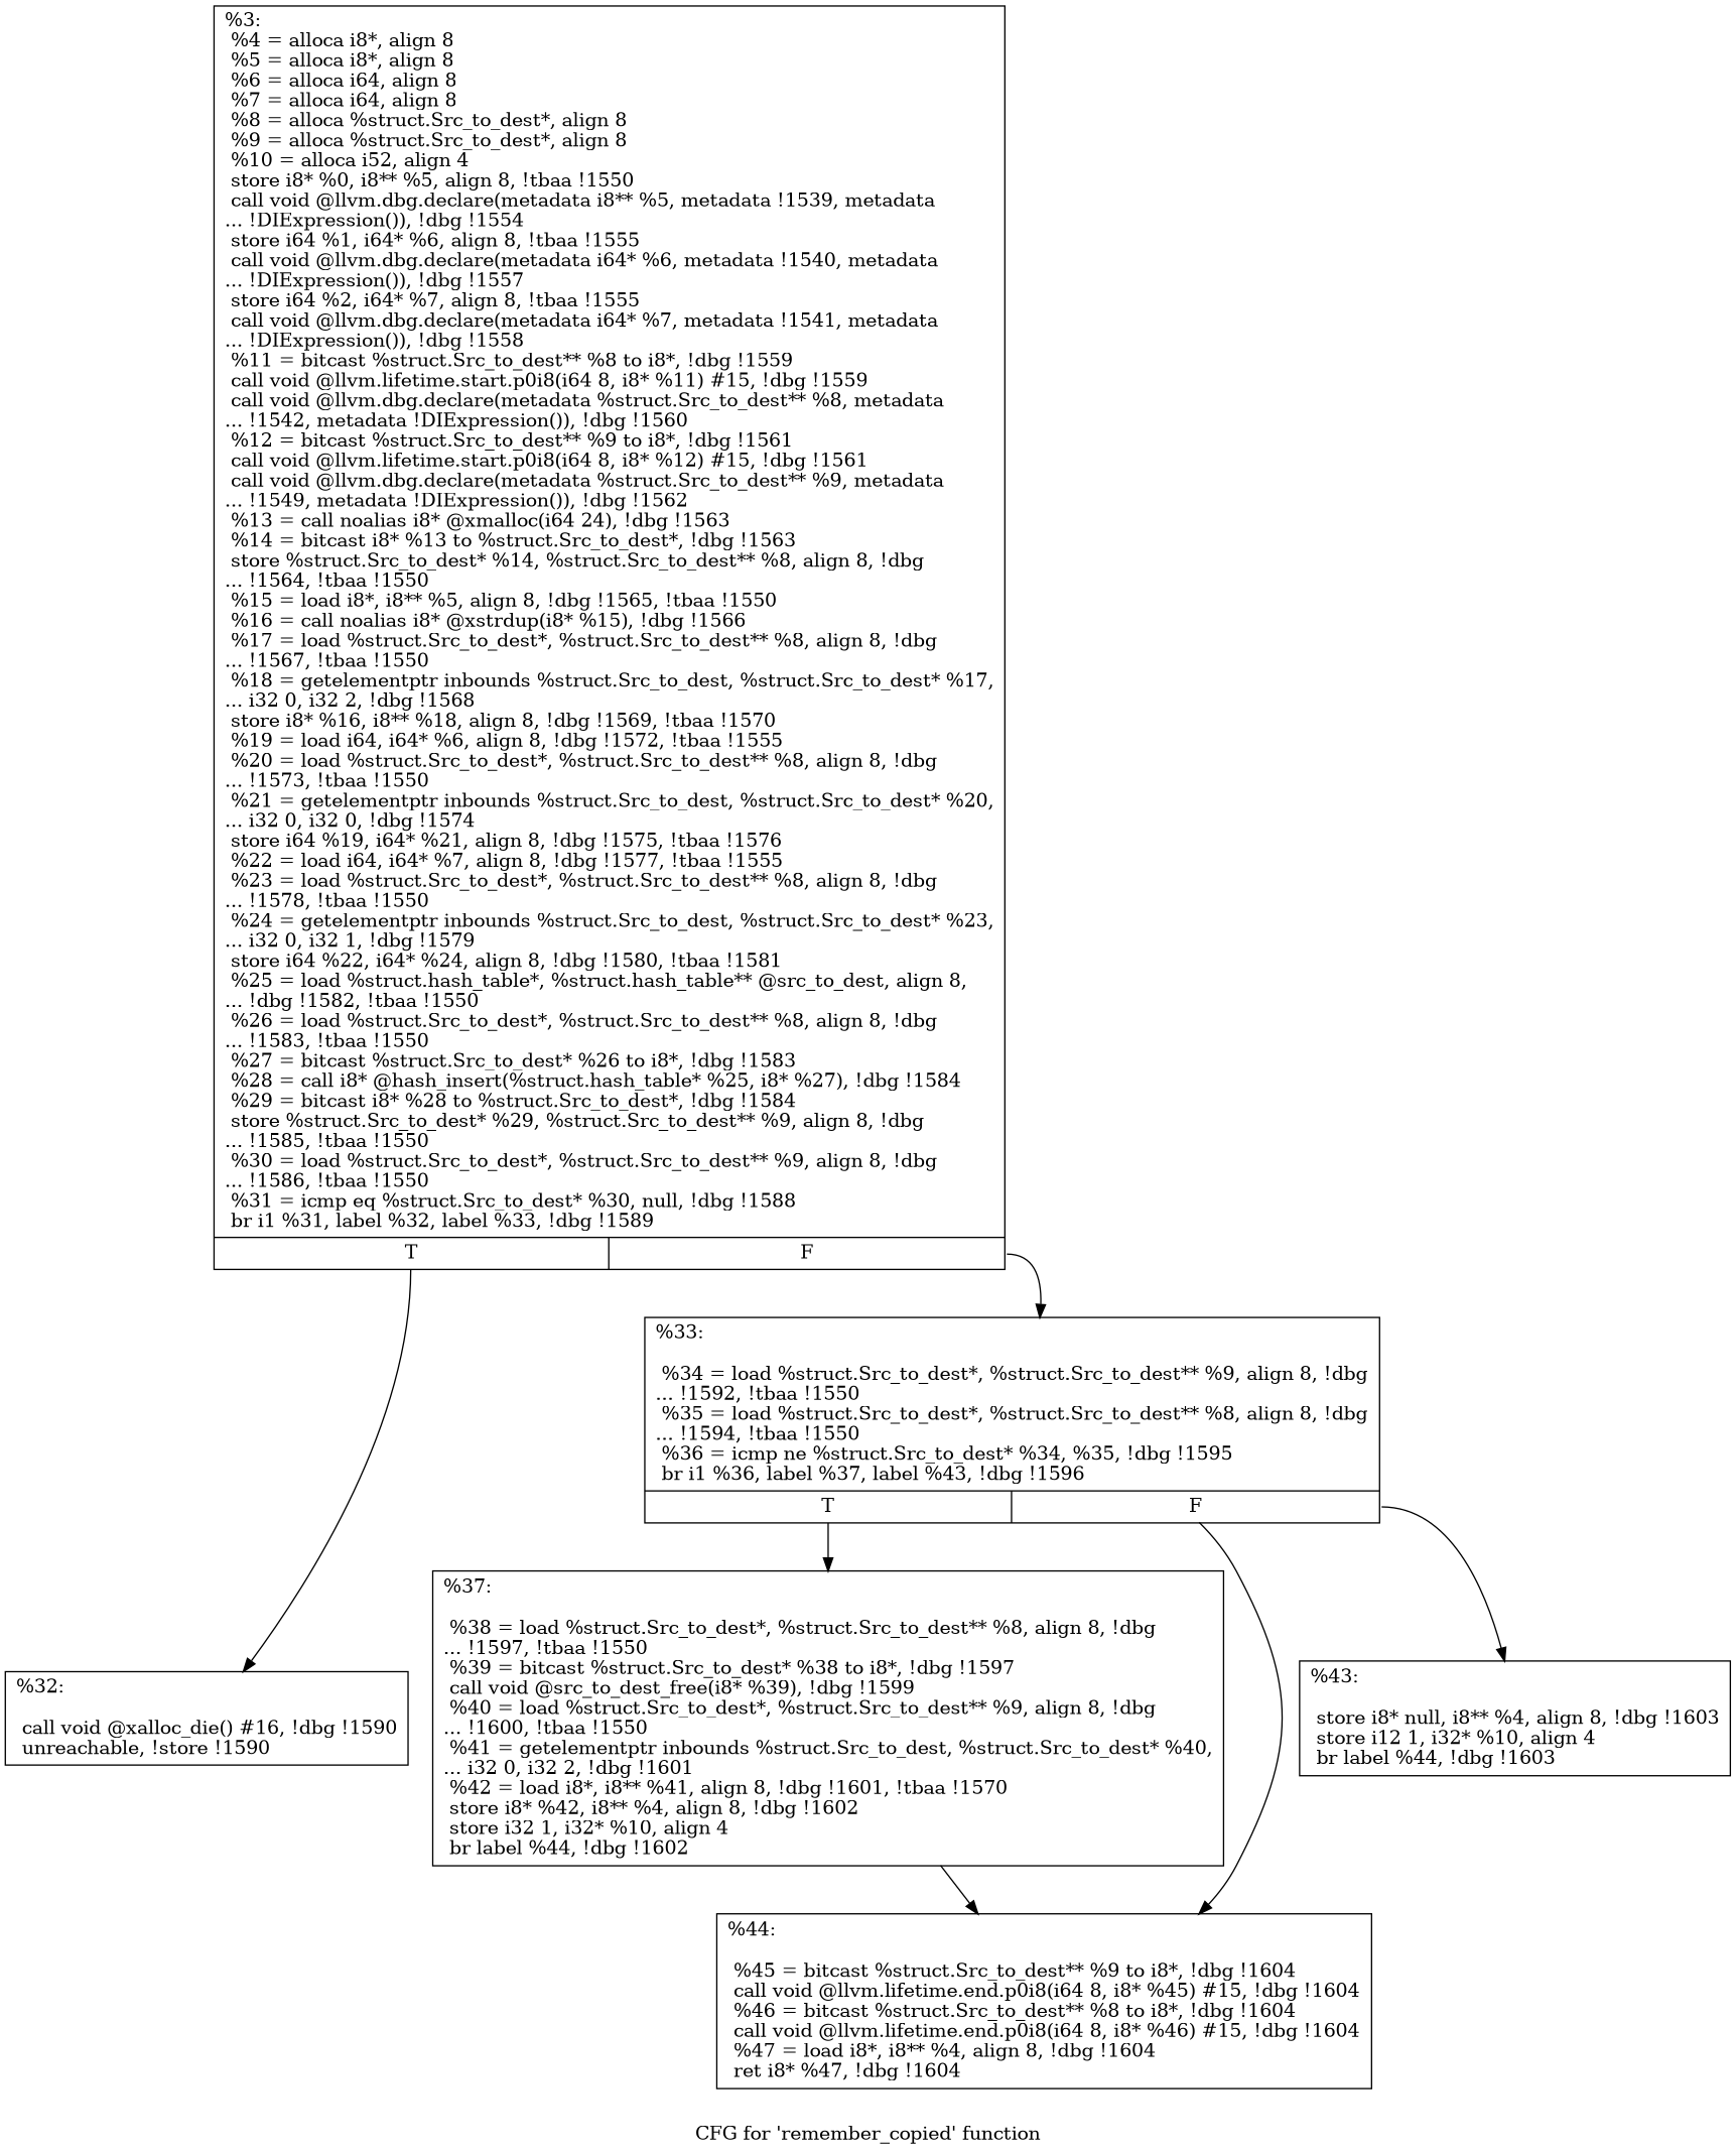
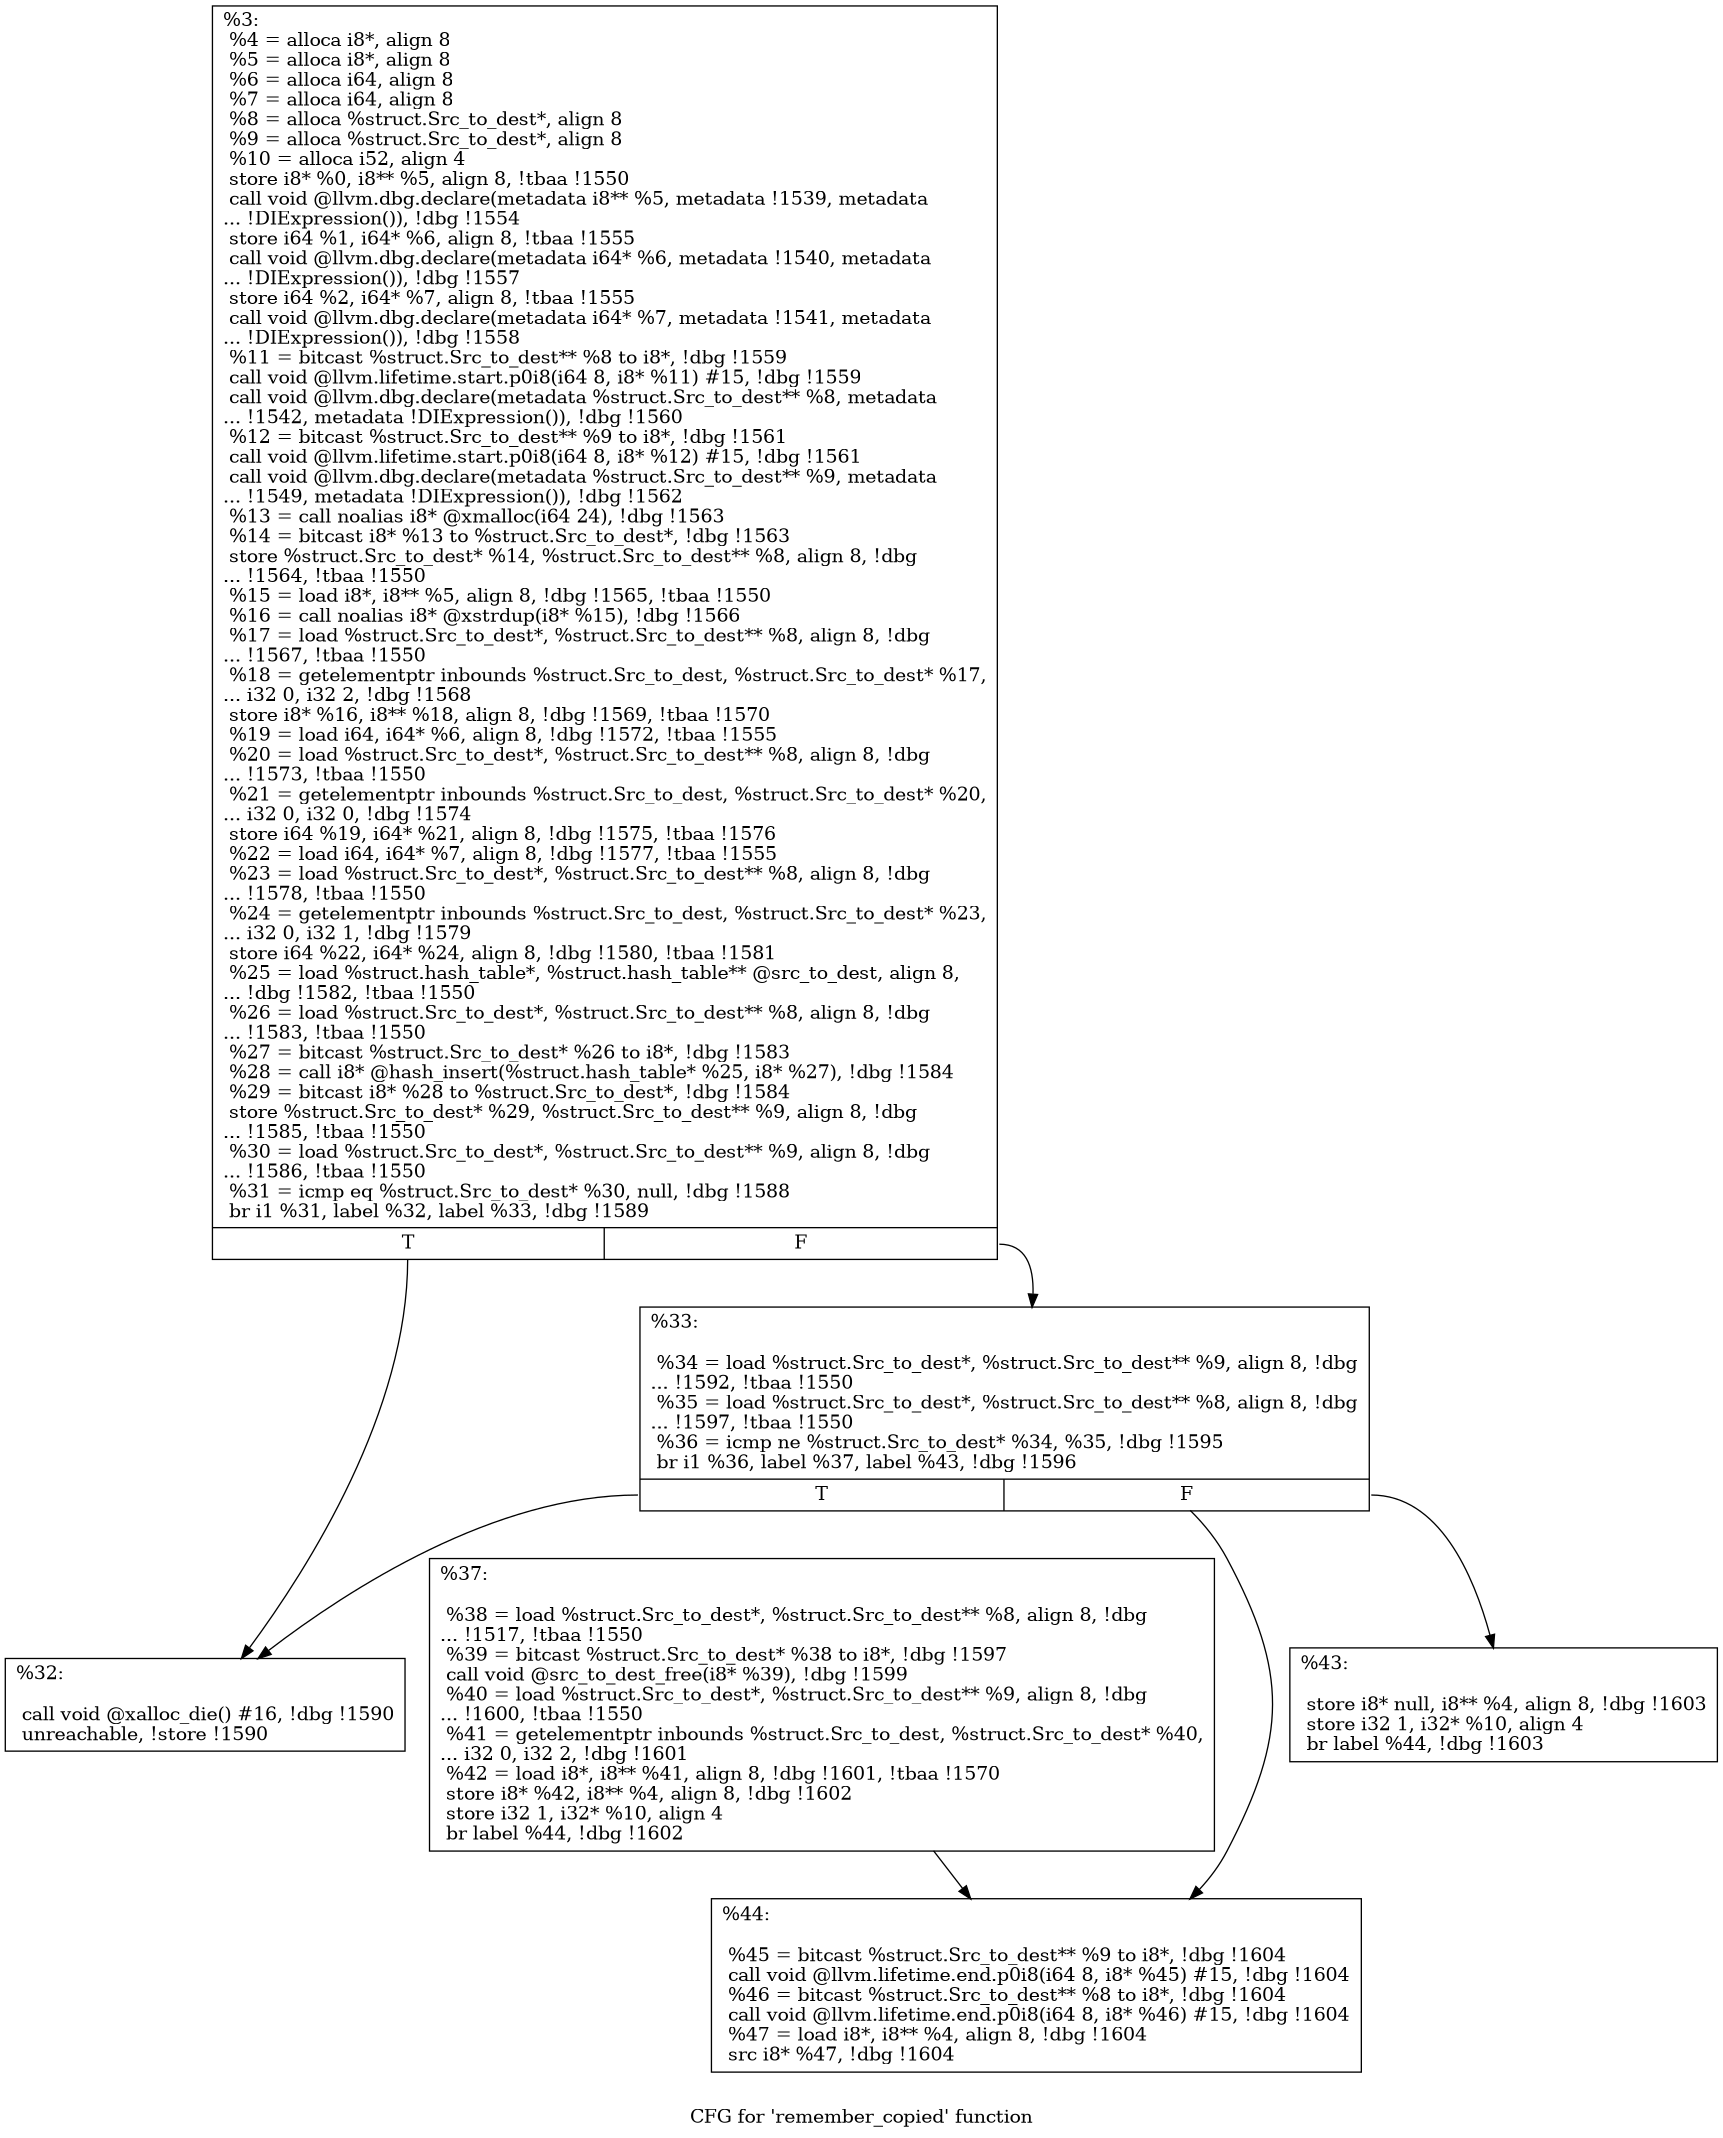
  digraph {
    label="CFG for 'remember_copied' function"
    node [shape=record]
    n1 [label="{%3:\l  %4 = alloca i8*, align 8\l  %5 = alloca i8*, align 8\l  %6 = alloca i64, align 8\l  %7 = alloca i64, align 8\l  %8 = alloca %struct.Src_to_dest*, align 8\l  %9 = alloca %struct.Src_to_dest*, align 8\l  %10 = alloca i52, align 4\l  store i8* %0, i8** %5, align 8, !tbaa !1550\l  call void @llvm.dbg.declare(metadata i8** %5, metadata !1539, metadata\l... !DIExpression()), !dbg !1554\l  store i64 %1, i64* %6, align 8, !tbaa !1555\l  call void @llvm.dbg.declare(metadata i64* %6, metadata !1540, metadata\l... !DIExpression()), !dbg !1557\l  store i64 %2, i64* %7, align 8, !tbaa !1555\l  call void @llvm.dbg.declare(metadata i64* %7, metadata !1541, metadata\l... !DIExpression()), !dbg !1558\l  %11 = bitcast %struct.Src_to_dest** %8 to i8*, !dbg !1559\l  call void @llvm.lifetime.start.p0i8(i64 8, i8* %11) #15, !dbg !1559\l  call void @llvm.dbg.declare(metadata %struct.Src_to_dest** %8, metadata\l... !1542, metadata !DIExpression()), !dbg !1560\l  %12 = bitcast %struct.Src_to_dest** %9 to i8*, !dbg !1561\l  call void @llvm.lifetime.start.p0i8(i64 8, i8* %12) #15, !dbg !1561\l  call void @llvm.dbg.declare(metadata %struct.Src_to_dest** %9, metadata\l... !1549, metadata !DIExpression()), !dbg !1562\l  %13 = call noalias i8* @xmalloc(i64 24), !dbg !1563\l  %14 = bitcast i8* %13 to %struct.Src_to_dest*, !dbg !1563\l  store %struct.Src_to_dest* %14, %struct.Src_to_dest** %8, align 8, !dbg\l... !1564, !tbaa !1550\l  %15 = load i8*, i8** %5, align 8, !dbg !1565, !tbaa !1550\l  %16 = call noalias i8* @xstrdup(i8* %15), !dbg !1566\l  %17 = load %struct.Src_to_dest*, %struct.Src_to_dest** %8, align 8, !dbg\l... !1567, !tbaa !1550\l  %18 = getelementptr inbounds %struct.Src_to_dest, %struct.Src_to_dest* %17,\l... i32 0, i32 2, !dbg !1568\l  store i8* %16, i8** %18, align 8, !dbg !1569, !tbaa !1570\l  %19 = load i64, i64* %6, align 8, !dbg !1572, !tbaa !1555\l  %20 = load %struct.Src_to_dest*, %struct.Src_to_dest** %8, align 8, !dbg\l... !1573, !tbaa !1550\l  %21 = getelementptr inbounds %struct.Src_to_dest, %struct.Src_to_dest* %20,\l... i32 0, i32 0, !dbg !1574\l  store i64 %19, i64* %21, align 8, !dbg !1575, !tbaa !1576\l  %22 = load i64, i64* %7, align 8, !dbg !1577, !tbaa !1555\l  %23 = load %struct.Src_to_dest*, %struct.Src_to_dest** %8, align 8, !dbg\l... !1578, !tbaa !1550\l  %24 = getelementptr inbounds %struct.Src_to_dest, %struct.Src_to_dest* %23,\l... i32 0, i32 1, !dbg !1579\l  store i64 %22, i64* %24, align 8, !dbg !1580, !tbaa !1581\l  %25 = load %struct.hash_table*, %struct.hash_table** @src_to_dest, align 8,\l... !dbg !1582, !tbaa !1550\l  %26 = load %struct.Src_to_dest*, %struct.Src_to_dest** %8, align 8, !dbg\l... !1583, !tbaa !1550\l  %27 = bitcast %struct.Src_to_dest* %26 to i8*, !dbg !1583\l  %28 = call i8* @hash_insert(%struct.hash_table* %25, i8* %27), !dbg !1584\l  %29 = bitcast i8* %28 to %struct.Src_to_dest*, !dbg !1584\l  store %struct.Src_to_dest* %29, %struct.Src_to_dest** %9, align 8, !dbg\l... !1585, !tbaa !1550\l  %30 = load %struct.Src_to_dest*, %struct.Src_to_dest** %9, align 8, !dbg\l... !1586, !tbaa !1550\l  %31 = icmp eq %struct.Src_to_dest* %30, null, !dbg !1588\l  br i1 %31, label %32, label %33, !dbg !1589\l|{<s0>T|<s1>F}}"]
    n2 [label="{%32:\l\l  call void @xalloc_die() #16, !dbg !1590\l  unreachable, !store !1590\l}"]
-   n3 [label="{%33:\l\l  %34 = load %struct.Src_to_dest*, %struct.Src_to_dest** %9, align 8, !dbg\l... !1592, !tbaa !1550\l  %35 = load %struct.Src_to_dest*, %struct.Src_to_dest** %8, align 8, !dbg\l... !1594, !tbaa !1550\l  %36 = icmp ne %struct.Src_to_dest* %34, %35, !dbg !1595\l  br i1 %36, label %37, label %43, !dbg !1596\l|{<s0>T|<s1>F}}"]
-   n4 [label="{%37:\l\l  %38 = load %struct.Src_to_dest*, %struct.Src_to_dest** %8, align 8, !dbg\l... !1597, !tbaa !1550\l  %39 = bitcast %struct.Src_to_dest* %38 to i8*, !dbg !1597\l  call void @src_to_dest_free(i8* %39), !dbg !1599\l  %40 = load %struct.Src_to_dest*, %struct.Src_to_dest** %9, align 8, !dbg\l... !1600, !tbaa !1550\l  %41 = getelementptr inbounds %struct.Src_to_dest, %struct.Src_to_dest* %40,\l... i32 0, i32 2, !dbg !1601\l  %42 = load i8*, i8** %41, align 8, !dbg !1601, !tbaa !1570\l  store i8* %42, i8** %4, align 8, !dbg !1602\l  store i32 1, i32* %10, align 4\l  br label %44, !dbg !1602\l}"]
-   n5 [label="{%43:\l\l  store i8* null, i8** %4, align 8, !dbg !1603\l  store i12 1, i32* %10, align 4\l  br label %44, !dbg !1603\l}"]
-   n6 [label="{%44:\l\l  %45 = bitcast %struct.Src_to_dest** %9 to i8*, !dbg !1604\l  call void @llvm.lifetime.end.p0i8(i64 8, i8* %45) #15, !dbg !1604\l  %46 = bitcast %struct.Src_to_dest** %8 to i8*, !dbg !1604\l  call void @llvm.lifetime.end.p0i8(i64 8, i8* %46) #15, !dbg !1604\l  %47 = load i8*, i8** %4, align 8, !dbg !1604\l  ret i8* %47, !dbg !1604\l}"]
+   n3 [label="{%33:\l\l  %34 = load %struct.Src_to_dest*, %struct.Src_to_dest** %9, align 8, !dbg\l... !1592, !tbaa !1550\l  %35 = load %struct.Src_to_dest*, %struct.Src_to_dest** %8, align 8, !dbg\l... !1597, !tbaa !1550\l  %36 = icmp ne %struct.Src_to_dest* %34, %35, !dbg !1595\l  br i1 %36, label %37, label %43, !dbg !1596\l|{<s0>T|<s1>F}}"]
+   n4 [label="{%37:\l\l  %38 = load %struct.Src_to_dest*, %struct.Src_to_dest** %8, align 8, !dbg\l... !1517, !tbaa !1550\l  %39 = bitcast %struct.Src_to_dest* %38 to i8*, !dbg !1597\l  call void @src_to_dest_free(i8* %39), !dbg !1599\l  %40 = load %struct.Src_to_dest*, %struct.Src_to_dest** %9, align 8, !dbg\l... !1600, !tbaa !1550\l  %41 = getelementptr inbounds %struct.Src_to_dest, %struct.Src_to_dest* %40,\l... i32 0, i32 2, !dbg !1601\l  %42 = load i8*, i8** %41, align 8, !dbg !1601, !tbaa !1570\l  store i8* %42, i8** %4, align 8, !dbg !1602\l  store i32 1, i32* %10, align 4\l  br label %44, !dbg !1602\l}"]
+   n5 [label="{%43:\l\l  store i8* null, i8** %4, align 8, !dbg !1603\l  store i32 1, i32* %10, align 4\l  br label %44, !dbg !1603\l}"]
+   n6 [label="{%44:\l\l  %45 = bitcast %struct.Src_to_dest** %9 to i8*, !dbg !1604\l  call void @llvm.lifetime.end.p0i8(i64 8, i8* %45) #15, !dbg !1604\l  %46 = bitcast %struct.Src_to_dest** %8 to i8*, !dbg !1604\l  call void @llvm.lifetime.end.p0i8(i64 8, i8* %46) #15, !dbg !1604\l  %47 = load i8*, i8** %4, align 8, !dbg !1604\l  src i8* %47, !dbg !1604\l}"]
    n1 -> n2 [tailport=s0]
    n1 -> n3 [tailport=s1]
-   n3 -> n4 [tailport=s0]
+   n3 -> n2 [tailport=s0]
    n3 -> n5 [tailport=s1]
    n3 -> n6
    n4 -> n6
  }
